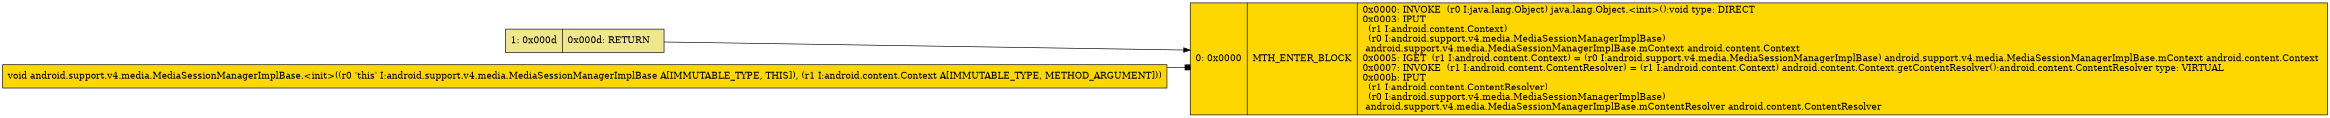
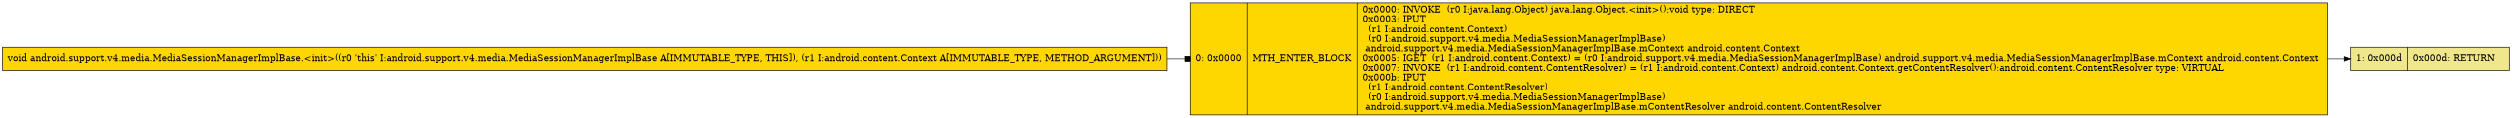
  digraph {
    rankdir=LR
    node [shape=record style=filled fillcolor=gold]
    n1 [label="{0\:\ 0x0000|MTH_ENTER_BLOCK\l|0x0000: INVOKE  (r0 I:java.lang.Object) java.lang.Object.\<init\>():void type: DIRECT \l0x0003: IPUT  \l  (r1 I:android.content.Context)\l  (r0 I:android.support.v4.media.MediaSessionManagerImplBase)\l android.support.v4.media.MediaSessionManagerImplBase.mContext android.content.Context \l0x0005: IGET  (r1 I:android.content.Context) = (r0 I:android.support.v4.media.MediaSessionManagerImplBase) android.support.v4.media.MediaSessionManagerImplBase.mContext android.content.Context \l0x0007: INVOKE  (r1 I:android.content.ContentResolver) = (r1 I:android.content.Context) android.content.Context.getContentResolver():android.content.ContentResolver type: VIRTUAL \l0x000b: IPUT  \l  (r1 I:android.content.ContentResolver)\l  (r0 I:android.support.v4.media.MediaSessionManagerImplBase)\l android.support.v4.media.MediaSessionManagerImplBase.mContentResolver android.content.ContentResolver \l}"]
    n2 [label="{1\:\ 0x000d|0x000d: RETURN   \l}" fillcolor=khaki]
    n3 [label="{void android.support.v4.media.MediaSessionManagerImplBase.\<init\>((r0 'this' I:android.support.v4.media.MediaSessionManagerImplBase A[IMMUTABLE_TYPE, THIS]), (r1 I:android.content.Context A[IMMUTABLE_TYPE, METHOD_ARGUMENT])) }"]
-   n2 -> n1 [arrowhead=normal]
+   n1 -> n2 [arrowhead=normal]
    n3 -> n1 [arrowhead=box]
  }
